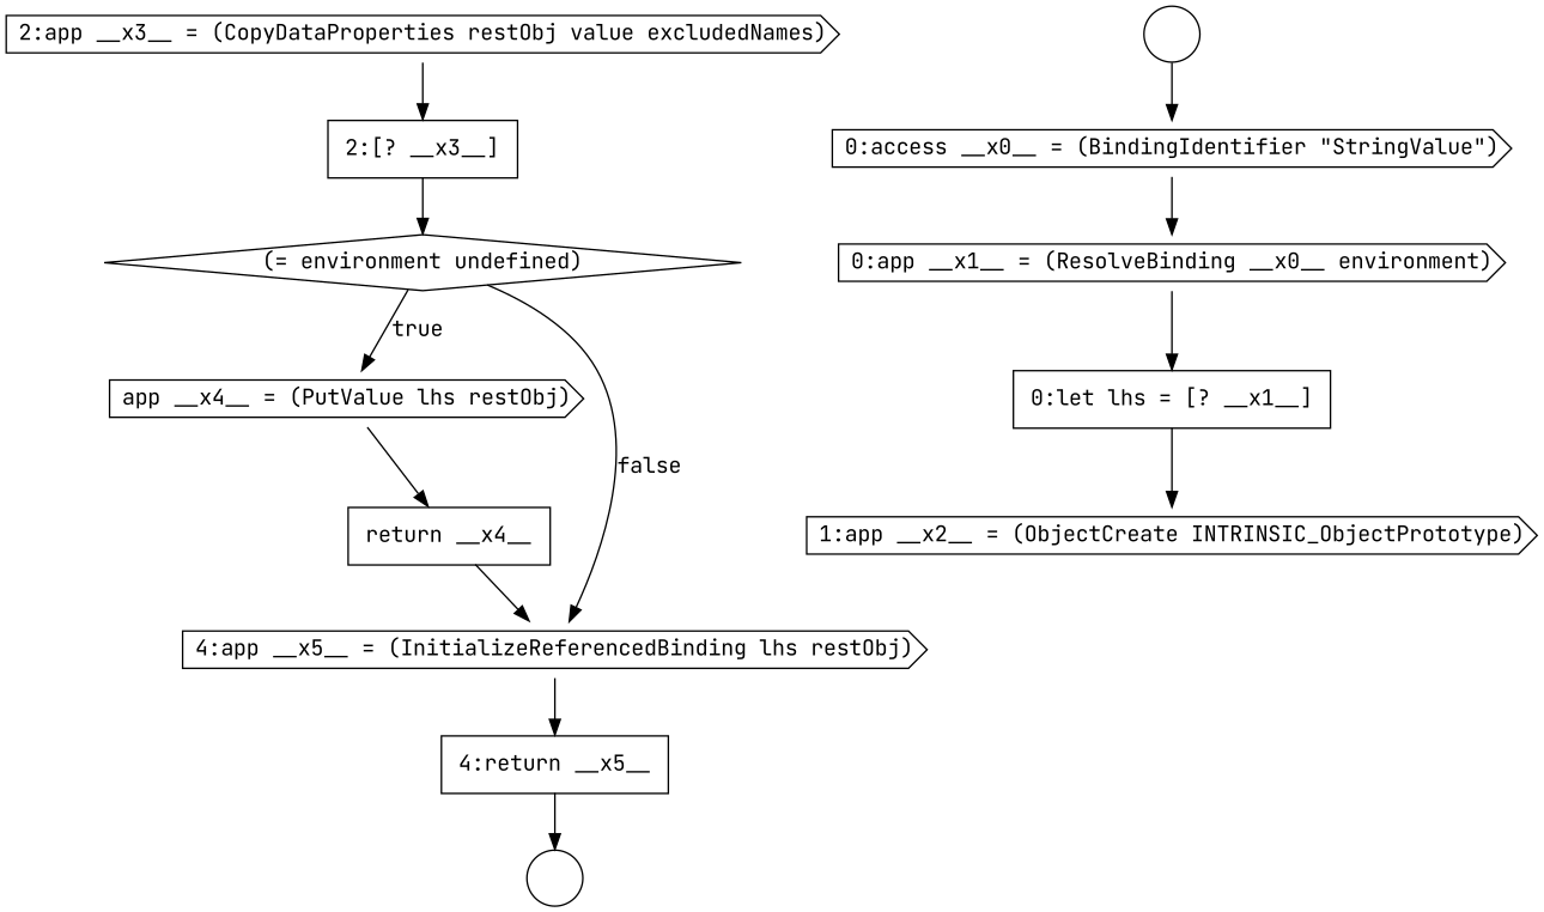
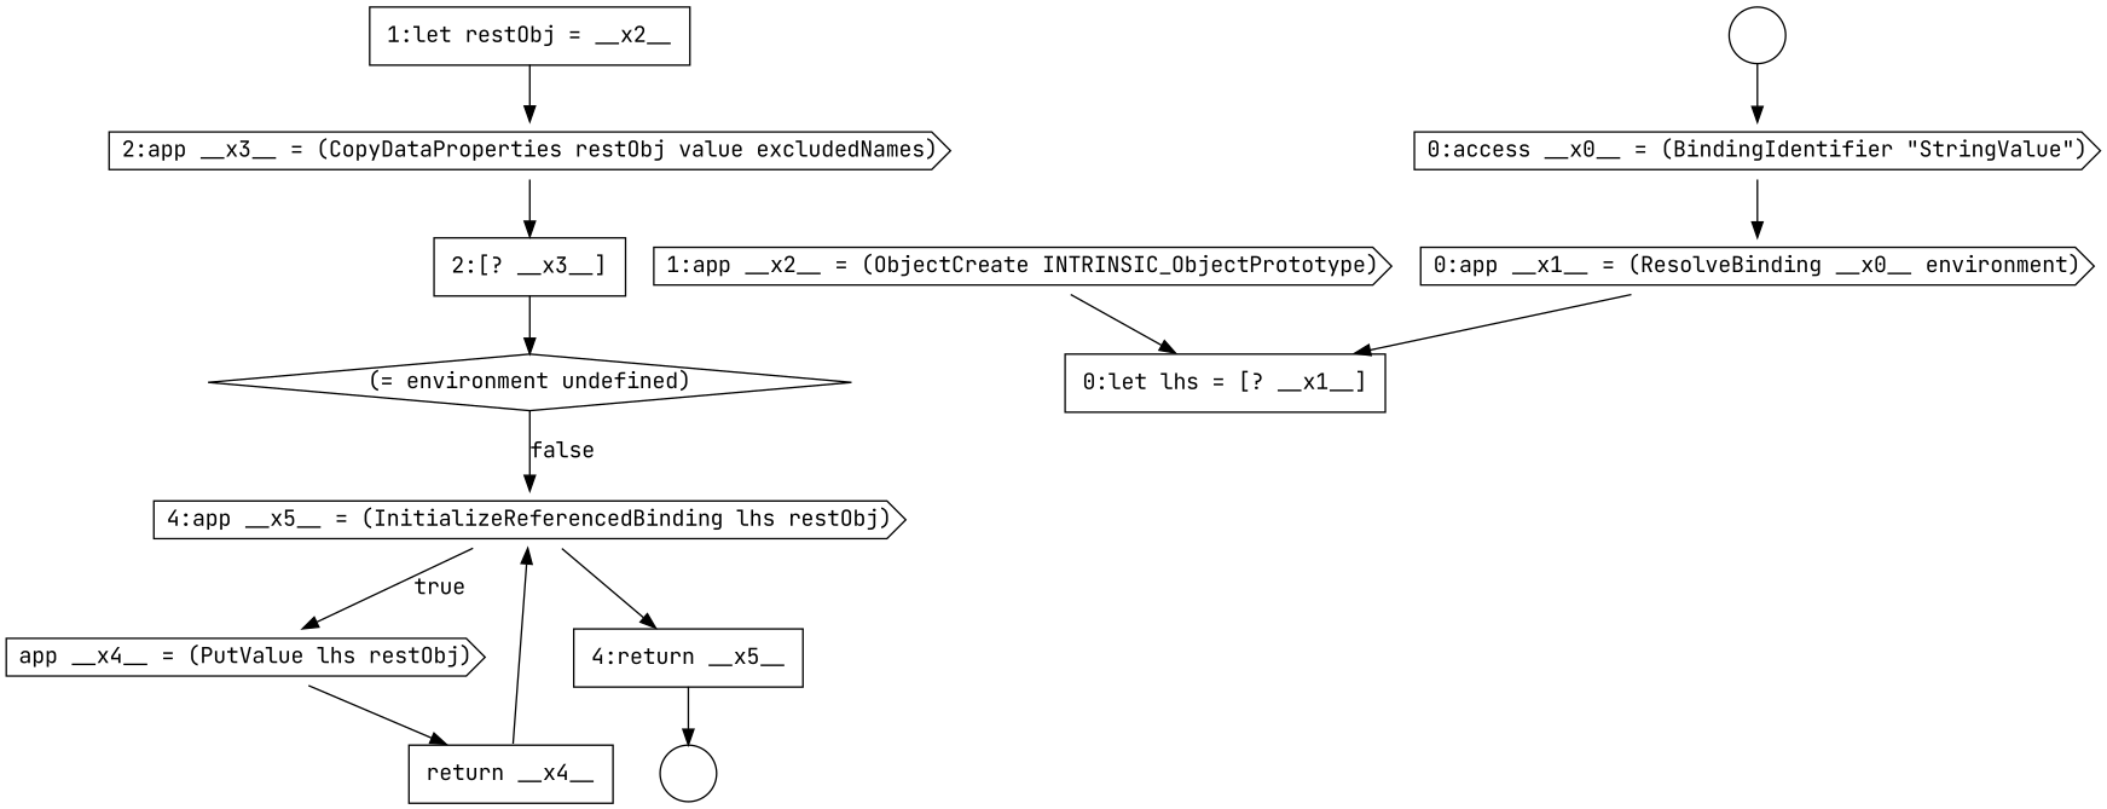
  digraph {
    fontname="JetBrains Mono"
    node [color=black fillcolor=white fontname="JetBrains Mono" shape=cds style=filled]
    edge [color=black fontname="JetBrains Mono"]
    n1 [label=<<font color="black">     <table border="0" cellborder="1" cellspacing="0" cellpadding="10">       <tr><td align="left">2:[? __x3__]</td></tr>     </table>   </font>> margin=0 shape=none]
    n2 [label=<<font color="black">(= environment undefined)</font>> shape=diamond]
    n3 [label=<<font color="black">app __x4__ = (PutValue lhs restObj)</font>>]
    n4 [label=<<font color="black">4:app __x5__ = (InitializeReferencedBinding lhs restObj)</font>>]
    n5 [label=<<font color="black">     <table border="0" cellborder="1" cellspacing="0" cellpadding="10">       <tr><td align="left">0:let lhs = [? __x1__]</td></tr>     </table>   </font>> margin=0 shape=none]
    n6 [label=<<font color="black">1:app __x2__ = (ObjectCreate INTRINSIC_ObjectPrototype)</font>>]
    n7 [label=<<font color="black">     <table border="0" cellborder="1" cellspacing="0" cellpadding="10">       <tr><td align="left">return __x4__</td></tr>     </table>   </font>> margin=0 shape=none]
    n8 [label=" " shape=circle]
    n9 [label=<<font color="black">0:access __x0__ = (BindingIdentifier &quot;StringValue&quot;)</font>>]
    n10 [label=<<font color="black">0:app __x1__ = (ResolveBinding __x0__ environment)</font>>]
    n11 [label=<<font color="black">     <table border="0" cellborder="1" cellspacing="0" cellpadding="10">       <tr><td align="left">4:return __x5__</td></tr>     </table>   </font>> margin=0 shape=none]
    n12 [label=" " shape=circle]
+   n13 [label=<<font color="black">     <table border="0" cellborder="1" cellspacing="0" cellpadding="10">       <tr><td align="left">1:let restObj = __x2__</td></tr>     </table>   </font>> margin=0 shape=none]
    n14 [label=<<font color="black">2:app __x3__ = (CopyDataProperties restObj value excludedNames)</font>>]
    n1 -> n2
-   n2 -> n3 [label=<<font color="black">true</font>>]
+   n4 -> n3 [label=<<font color="black">true</font>>]
    n2 -> n4 [label=<<font color="black">false</font>>]
    n3 -> n7
    n4 -> n11
-   n5 -> n6
+   n6 -> n5
    n7 -> n4
    n8 -> n9
    n9 -> n10
    n10 -> n5
    n11 -> n12
+   n13 -> n14
    n14 -> n1
  }
